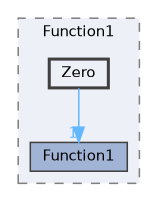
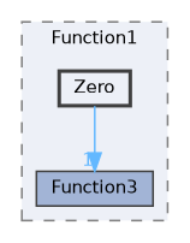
  digraph {
    compound=true
    node [color=grey25 fontname=Helvetica fontsize=10 shape=box]
-   n1 [fillcolor="#a2b4d6" height=0.2 label=Function1 style=filled width=0.4]
+   n1 [fillcolor="#a2b4d6" height=0.2 label=Function3 style=filled width=0.4]
    n2 [fillcolor="#edf0f7" height=0.2 label=Zero style="filled,bold" width=0.4]
    subgraph cluster_1 {
      bgcolor="#edf0f7"
      fontname=Helvetica
      fontsize=10
      label=Function1
      pencolor=grey50
      style="filled,dashed"
      n1
      n2
    }
    n2 -> n1 [color=steelblue1 fontcolor=steelblue1 fontname=Helvetica fontsize=10 headlabel=1 labeldistance=1.5 labelfontname=Helvetica labelfontsize=10]
  }
